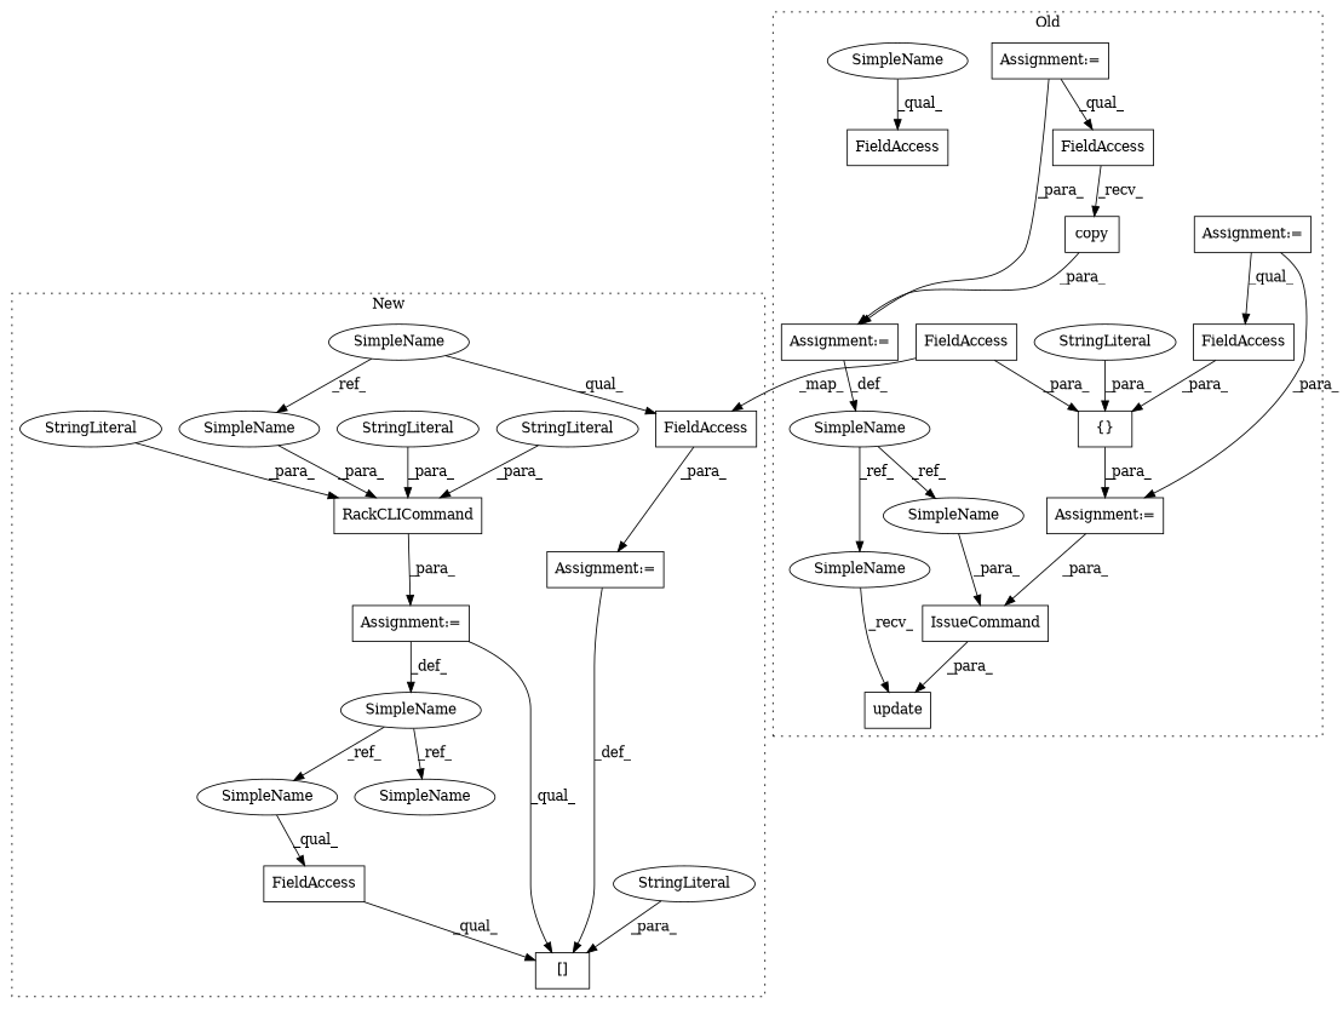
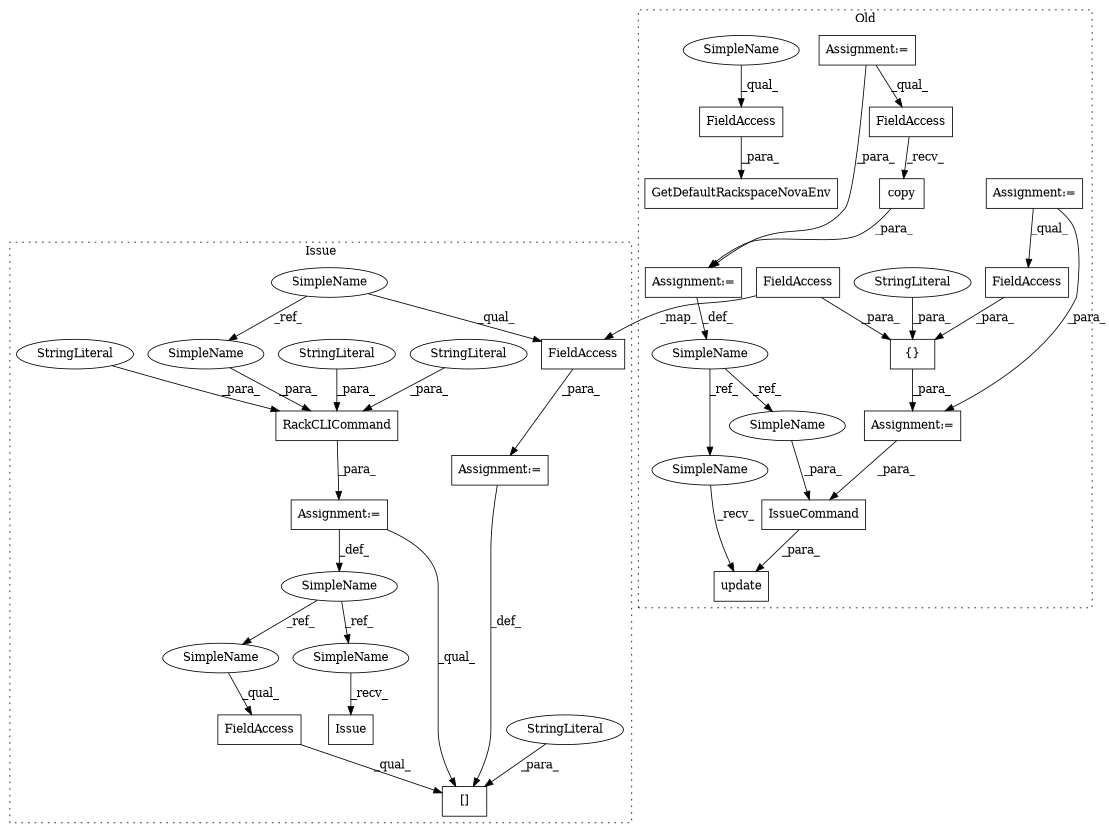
  digraph {
    node [a=42 l=8 s=2517 shape=box]
+   n1 [a=32 l="27,1" label=GetDefaultRackspaceNovaEnv s="2490,2526"]
    n2 [a=32 l="7,1" label=update s="2478,2527"]
    n3 [a=22 l=9 label=FieldAccess]
    n4 [a=32 l=6 label=copy s=2457]
    n5 [a=32 l="13,1" label=IssueCommand s="2737,2769"]
    n6 [a=22 l=10 label=FieldAccess s=2446]
    n7 [a=4 l="1,1" label="{}" s="2557,2681"]
    n8 [a=22 l=15 label=FieldAccess s=2558]
    n9 [label=SimpleName s=2437 shape=ellipse]
    n10 [a=45 l=15 label=StringLiteral s=2617 shape=ellipse]
    n11 [a=7 l=2 label="Assignment:=" s=2246]
    n12 [a=7 l=1 label="Assignment:=" s=2544]
    n13 [a=7 l=1 label="Assignment:=" s=2445]
    n14 [a=7 l=5 label="Assignment:=" s=2303]
    n15 [a=22 l=9 label=FieldAccess s=2607]
    n16 [l=4 label=SimpleName shape=ellipse]
    n17 [label=SimpleName s=2761 shape=ellipse]
    n18 [label=SimpleName s=2469 shape=ellipse]
+   n19 [a=32 l=7 label=Issue s=4839]
    n20 [l=3 label=SimpleName s=4582 shape=ellipse]
    n21 [a=22 l=9 label=FieldAccess s=4689]
    n22 [a=2 l="10,1" label="[]" s="4689,4705"]
    n23 [a=45 l=6 label=StringLiteral s=4699 shape=ellipse]
    n24 [a=32 l="15,1" label=RackCLICommand s="4591,4644"]
    n25 [a=45 l=15 label=StringLiteral s=4611 shape=ellipse]
    n26 [a=45 label=StringLiteral s=4627 shape=ellipse]
    n27 [a=45 label=StringLiteral s=4636 shape=ellipse]
    n28 [a=7 l=1 label="Assignment:=" s=4706]
    n29 [a=7 l=1 label="Assignment:=" s=4585]
    n30 [l=4 label=SimpleName s=4406 shape=ellipse]
    n31 [a=22 l=9 label=FieldAccess s=4707]
    n32 [l=4 label=SimpleName s=4606 shape=ellipse]
    n33 [l=3 label=SimpleName s=4835 shape=ellipse]
    n34 [l=3 label=SimpleName s=4689 shape=ellipse]
    subgraph cluster_1 {
      label=Old
      style=dotted
+     n1
      n2
      n3
      n4
      n5
      n6
      n7
      n8
      n9
      n10
      n11
      n12
      n13
      n14
      n15
      n16
      n17
      n18
    }
    subgraph cluster_2 {
-     label=New
+     label=Issue
      style=dotted
+     n19
      n20
      n21
      n22
      n23
      n24
      n25
      n26
      n27
      n28
      n29
      n30
      n31
      n32
      n33
      n34
    }
+   n3 -> n1 [label=_para_]
    n4 -> n13 [label=_para_]
    n5 -> n2 [label=_para_]
    n6 -> n4 [label=_recv_]
    n7 -> n12 [label=_para_]
    n8 -> n7 [label=_para_]
    n9 -> n17 [label=_ref_]
    n9 -> n18 [label=_ref_]
    n10 -> n7 [label=_para_]
    n11 -> n6 [label=_qual_]
    n11 -> n13 [label=_para_]
    n12 -> n5 [label=_para_]
    n13 -> n9 [label=_def_]
    n14 -> n8 [label=_qual_]
    n14 -> n12 [label=_para_]
    n15 -> n7 [label=_para_]
    n15 -> n31 [label=_map_]
    n16 -> n3 [label=_qual_]
    n17 -> n5 [label=_para_]
    n18 -> n2 [label=_recv_]
    n20 -> n33 [label=_ref_]
    n20 -> n34 [label=_ref_]
    n21 -> n22 [label=_qual_]
    n23 -> n22 [label=_para_]
    n24 -> n29 [label=_para_]
    n25 -> n24 [label=_para_]
    n26 -> n24 [label=_para_]
    n27 -> n24 [label=_para_]
    n28 -> n22 [label=_def_]
    n29 -> n20 [label=_def_]
    n29 -> n22 [label=_qual_]
    n30 -> n31 [label=_qual_]
    n30 -> n32 [label=_ref_]
    n31 -> n28 [label=_para_]
    n32 -> n24 [label=_para_]
+   n33 -> n19 [label=_recv_]
    n34 -> n21 [label=_qual_]
  }
